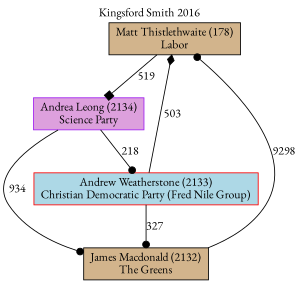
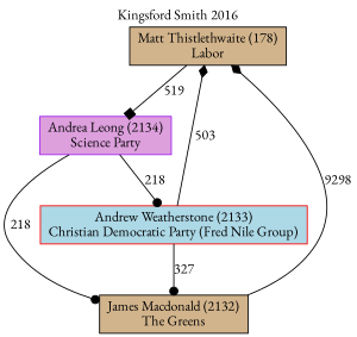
  digraph {
    fontname="EB Garamond"
    label="Kingsford Smith 2016"
    labelloc=t
    mclimit=10
    node [color=black fillcolor=tan fontname="EB Garamond" shape=box style=filled]
    edge [arrowhead=dot fontname="EB Garamond"]
    n1 [label="Matt Thistlethwaite (178)\nLabor"]
    n2 [color=purple fillcolor=plum label="Andrea Leong (2134)\nScience Party"]
    n3 [color=red fillcolor=lightblue label="Andrew Weatherstone (2133)\nChristian Democratic Party (Fred Nile Group)"]
    n4 [label="James Macdonald (2132)\nThe Greens"]
    n1 -> n2 [arrowhead=box label=519]
    n2 -> n3 [label=218]
-   n2 -> n4 [label=934]
+   n2 -> n4 [label=218]
    n3 -> n1 [arrowhead=diamond label=503]
    n3 -> n4 [label=327]
-   n4 -> n1 [label=9298]
+   n4 -> n1 [arrowhead=diamond label=9298]
  }
